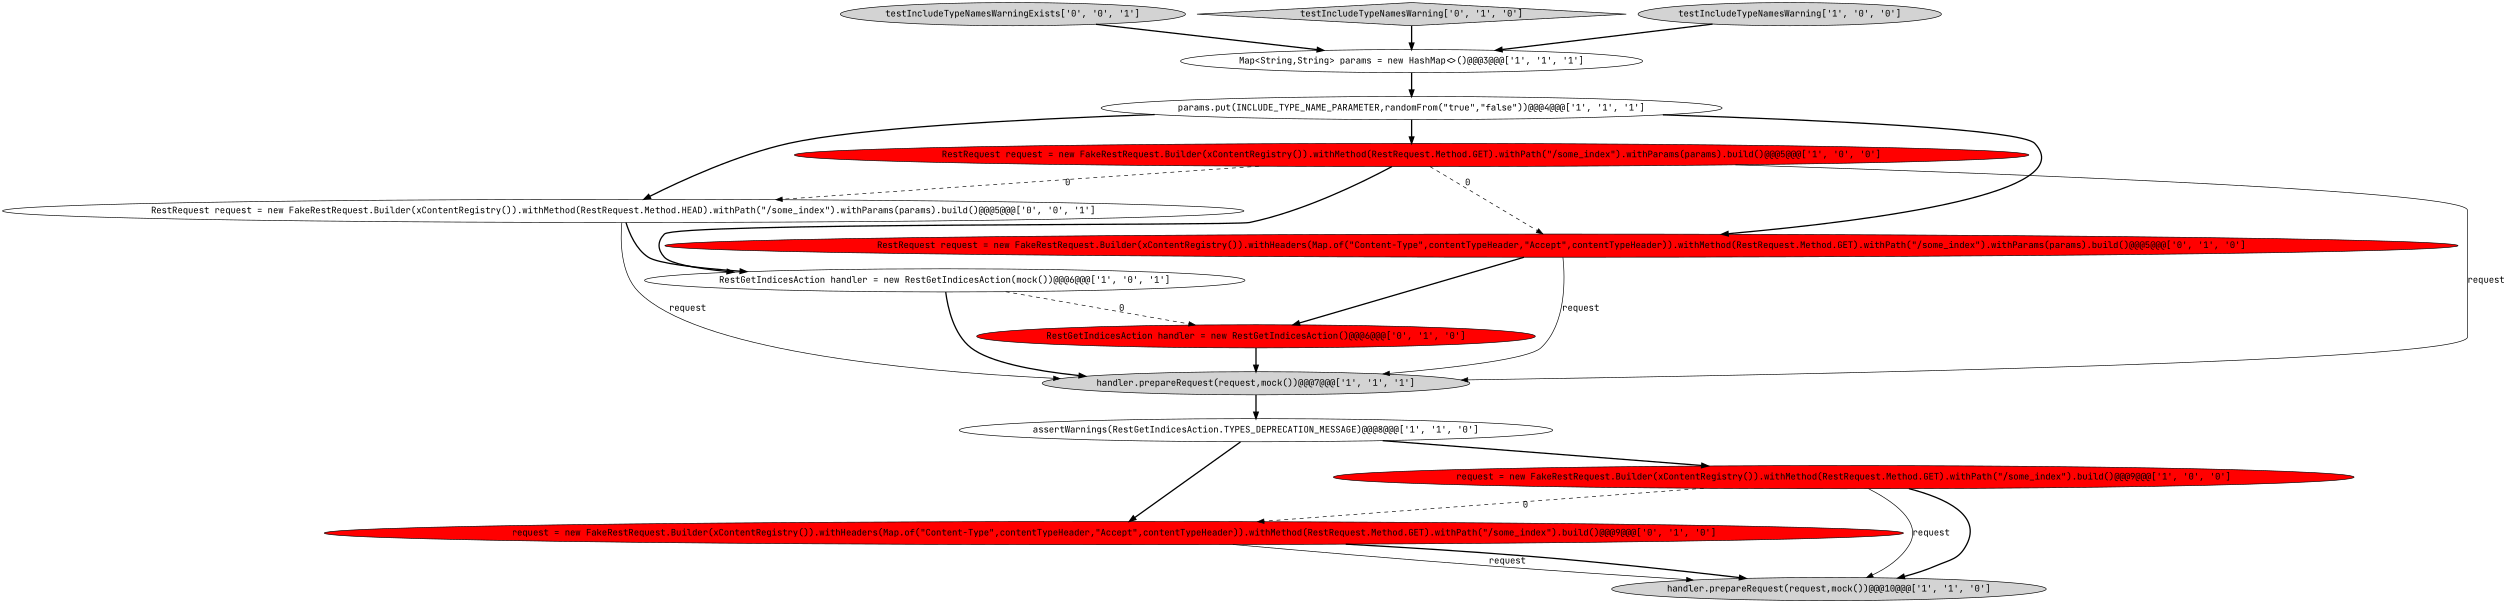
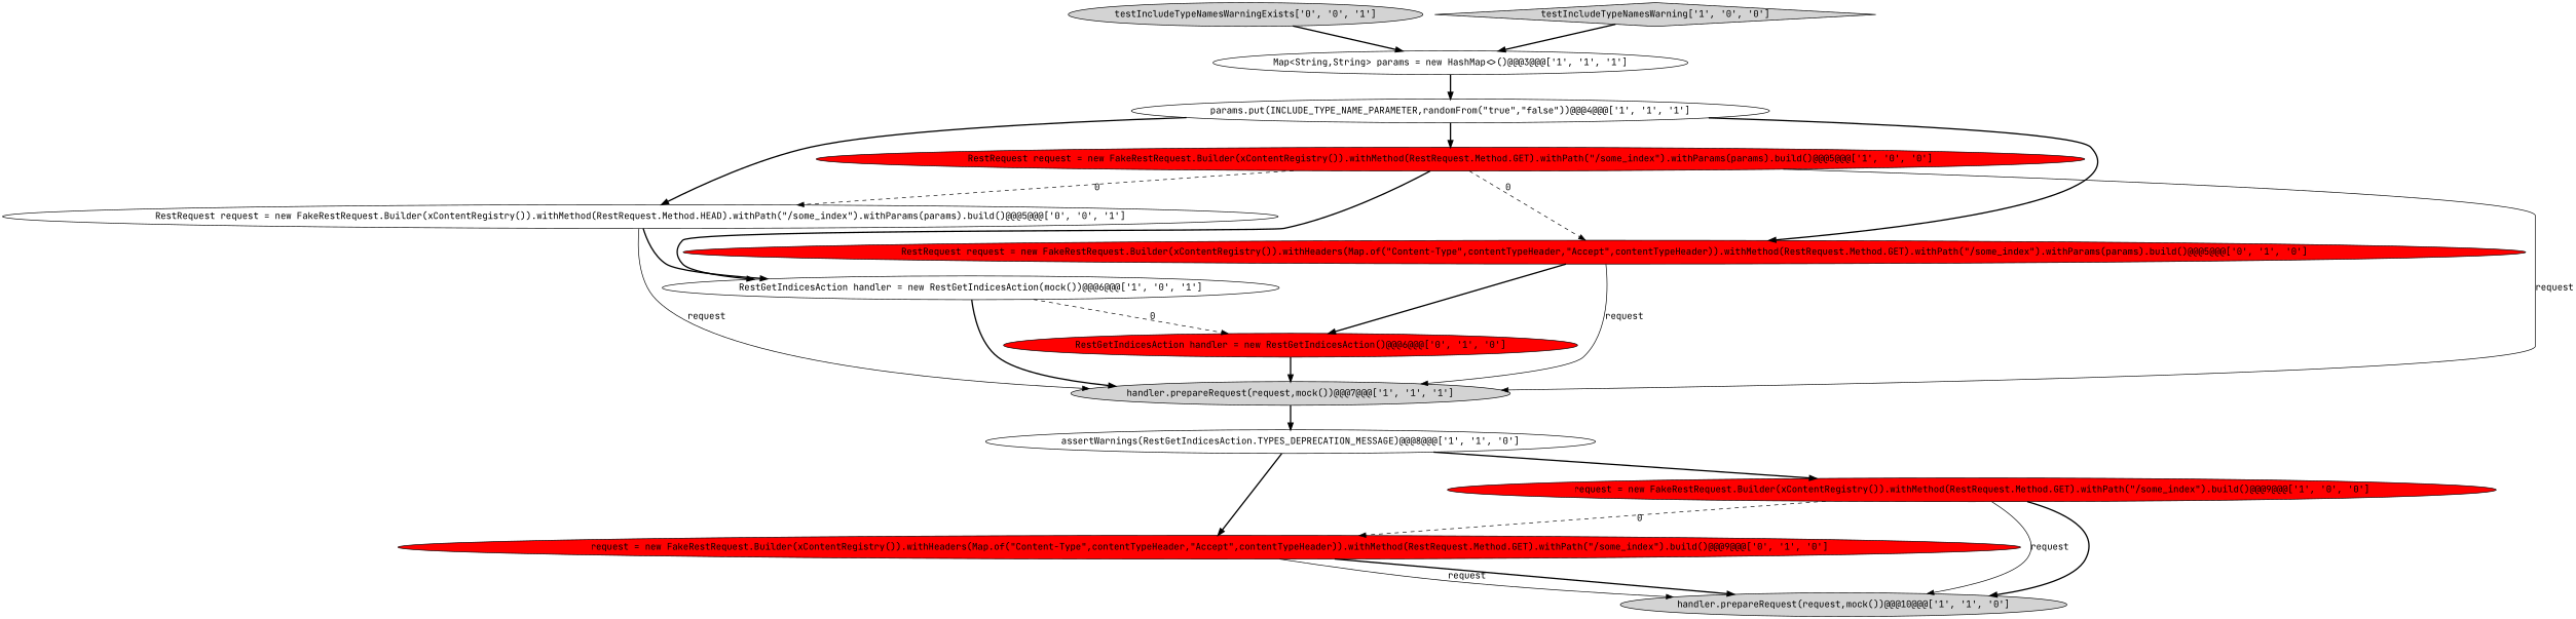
  digraph {
    fontname="JetBrains Mono"
    node [fillcolor=white fontname="JetBrains Mono" shape=ellipse style=filled]
    edge [fontname="JetBrains Mono" style=bold]
    n1 [label="Map<String,String> params = new HashMap<>()@@@3@@@['1', '1', '1']"]
    n2 [label="params.put(INCLUDE_TYPE_NAME_PARAMETER,randomFrom(\"true\",\"false\"))@@@4@@@['1', '1', '1']"]
    n3 [fillcolor=red label="RestRequest request = new FakeRestRequest.Builder(xContentRegistry()).withMethod(RestRequest.Method.GET).withPath(\"/some_index\").withParams(params).build()@@@5@@@['1', '0', '0']"]
    n4 [label="RestRequest request = new FakeRestRequest.Builder(xContentRegistry()).withMethod(RestRequest.Method.HEAD).withPath(\"/some_index\").withParams(params).build()@@@5@@@['0', '0', '1']"]
    n5 [fillcolor=red label="RestRequest request = new FakeRestRequest.Builder(xContentRegistry()).withHeaders(Map.of(\"Content-Type\",contentTypeHeader,\"Accept\",contentTypeHeader)).withMethod(RestRequest.Method.GET).withPath(\"/some_index\").withParams(params).build()@@@5@@@['0', '1', '0']"]
    n6 [fillcolor=lightgray label="handler.prepareRequest(request,mock())@@@10@@@['1', '1', '0']"]
    n7 [fillcolor=red label="request = new FakeRestRequest.Builder(xContentRegistry()).withHeaders(Map.of(\"Content-Type\",contentTypeHeader,\"Accept\",contentTypeHeader)).withMethod(RestRequest.Method.GET).withPath(\"/some_index\").build()@@@9@@@['0', '1', '0']"]
    n8 [fillcolor=lightgray label="handler.prepareRequest(request,mock())@@@7@@@['1', '1', '1']"]
    n9 [label="RestGetIndicesAction handler = new RestGetIndicesAction(mock())@@@6@@@['1', '0', '1']"]
    n10 [fillcolor=red label="RestGetIndicesAction handler = new RestGetIndicesAction()@@@6@@@['0', '1', '0']"]
    n11 [label="assertWarnings(RestGetIndicesAction.TYPES_DEPRECATION_MESSAGE)@@@8@@@['1', '1', '0']"]
    n12 [fillcolor=red label="request = new FakeRestRequest.Builder(xContentRegistry()).withMethod(RestRequest.Method.GET).withPath(\"/some_index\").build()@@@9@@@['1', '0', '0']"]
    n13 [fillcolor=lightgray label="testIncludeTypeNamesWarningExists['0', '0', '1']"]
-   n14 [fillcolor=lightgray label="testIncludeTypeNamesWarning['0', '1', '0']" shape=diamond]
-   n15 [fillcolor=lightgray label="testIncludeTypeNamesWarning['1', '0', '0']"]
+   n15 [fillcolor=lightgray label="testIncludeTypeNamesWarning['1', '0', '0']" shape=diamond]
    n1 -> n2
    n2 -> n3
    n2 -> n4
    n2 -> n5
    n3 -> n4 [label=0 style=dashed]
    n3 -> n5 [label=0 style=dashed]
    n3 -> n8 [label=request style=solid]
    n3 -> n9
    n4 -> n8 [label=request style=solid]
    n4 -> n9
    n5 -> n8 [label=request style=solid]
    n5 -> n10
    n7 -> n6
    n7 -> n6 [label=request style=solid]
    n8 -> n11
    n9 -> n8
    n9 -> n10 [label=0 style=dashed]
    n10 -> n8
    n11 -> n7
    n11 -> n12
    n12 -> n6
    n12 -> n6 [label=request style=solid]
    n12 -> n7 [label=0 style=dashed]
    n13 -> n1
-   n14 -> n1
    n15 -> n1
  }
